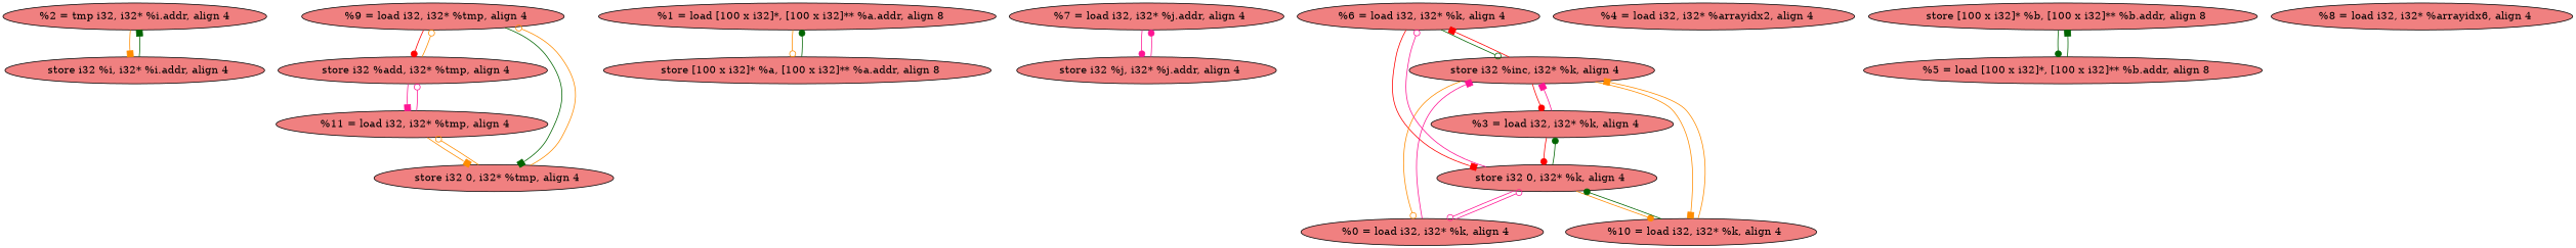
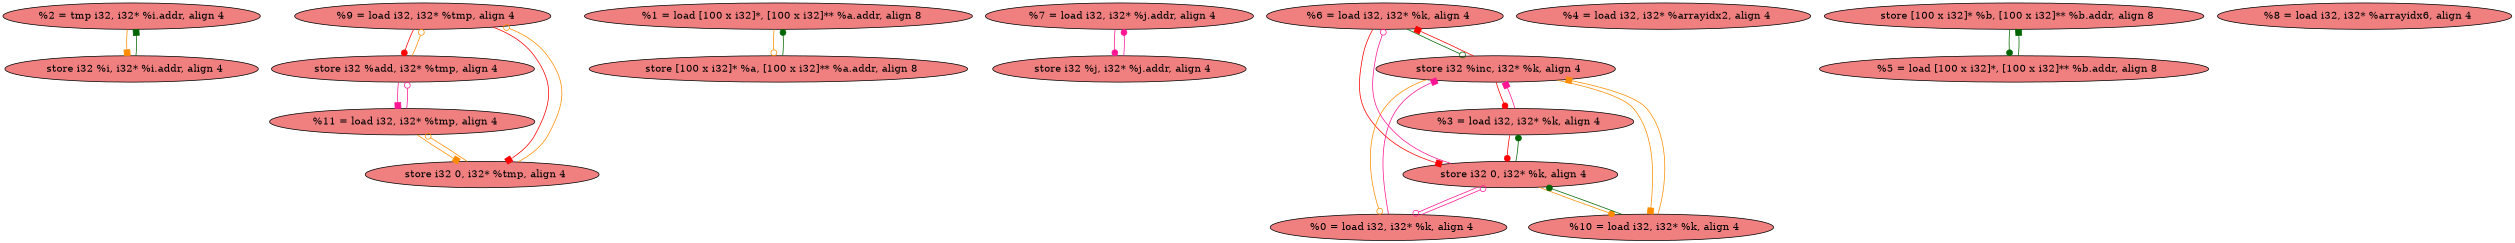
  digraph {
    node [fillcolor=lightcoral shape=ellipse style=filled]
    edge [arrowhead=box color=darkorange]
    n1 [label="%2 = tmp i32, i32* %i.addr, align 4"]
    n2 [label="  store i32 %i, i32* %i.addr, align 4"]
    n3 [label="  %9 = load i32, i32* %tmp, align 4"]
    n4 [label="  store i32 %add, i32* %tmp, align 4"]
    n5 [label="  store i32 0, i32* %tmp, align 4"]
    n6 [label="  %11 = load i32, i32* %tmp, align 4"]
    n7 [label="  %1 = load [100 x i32]*, [100 x i32]** %a.addr, align 8"]
    n8 [label="  store [100 x i32]* %a, [100 x i32]** %a.addr, align 8"]
    n9 [label="  %7 = load i32, i32* %j.addr, align 4"]
    n10 [label="  store i32 %j, i32* %j.addr, align 4"]
    n11 [label="  %6 = load i32, i32* %k, align 4"]
    n12 [label="  store i32 %inc, i32* %k, align 4"]
    n13 [label="  store i32 0, i32* %k, align 4"]
    n14 [label="  %10 = load i32, i32* %k, align 4"]
    n15 [label="  %0 = load i32, i32* %k, align 4"]
    n16 [label="  %3 = load i32, i32* %k, align 4"]
    n17 [label="  %4 = load i32, i32* %arrayidx2, align 4"]
    n18 [label="  store [100 x i32]* %b, [100 x i32]** %b.addr, align 8"]
    n19 [label="  %5 = load [100 x i32]*, [100 x i32]** %b.addr, align 8"]
    n20 [label="  %8 = load i32, i32* %arrayidx6, align 4"]
    n1 -> n2
    n2 -> n1 [color=darkgreen]
    n3 -> n4 [arrowhead=dot color=red]
-   n3 -> n5 [color=darkgreen]
+   n3 -> n5 [color=red]
    n4 -> n3 [arrowhead=odot]
    n4 -> n6 [color=deeppink]
    n5 -> n3 [arrowhead=odot]
    n5 -> n6 [arrowhead=odot]
    n6 -> n4 [arrowhead=odot color=deeppink]
    n6 -> n5
    n7 -> n8 [arrowhead=odot]
    n8 -> n7 [arrowhead=dot color=darkgreen]
    n9 -> n10 [arrowhead=dot color=deeppink]
    n10 -> n9 [arrowhead=dot color=deeppink]
    n11 -> n12 [arrowhead=odot color=darkgreen]
    n11 -> n13 [color=red]
    n12 -> n11 [color=red]
    n12 -> n14
    n12 -> n15 [arrowhead=odot]
    n12 -> n16 [arrowhead=dot color=red]
    n13 -> n11 [arrowhead=odot color=deeppink]
    n13 -> n14 [arrowhead=dot]
    n13 -> n15 [arrowhead=odot color=deeppink]
    n13 -> n16 [arrowhead=dot color=darkgreen]
    n14 -> n12
    n14 -> n13 [arrowhead=dot color=darkgreen]
    n15 -> n12 [color=deeppink]
    n15 -> n13 [arrowhead=odot color=deeppink]
    n16 -> n12 [color=deeppink]
    n16 -> n13 [arrowhead=dot color=red]
    n18 -> n19 [arrowhead=dot color=darkgreen]
    n19 -> n18 [color=darkgreen]
  }
